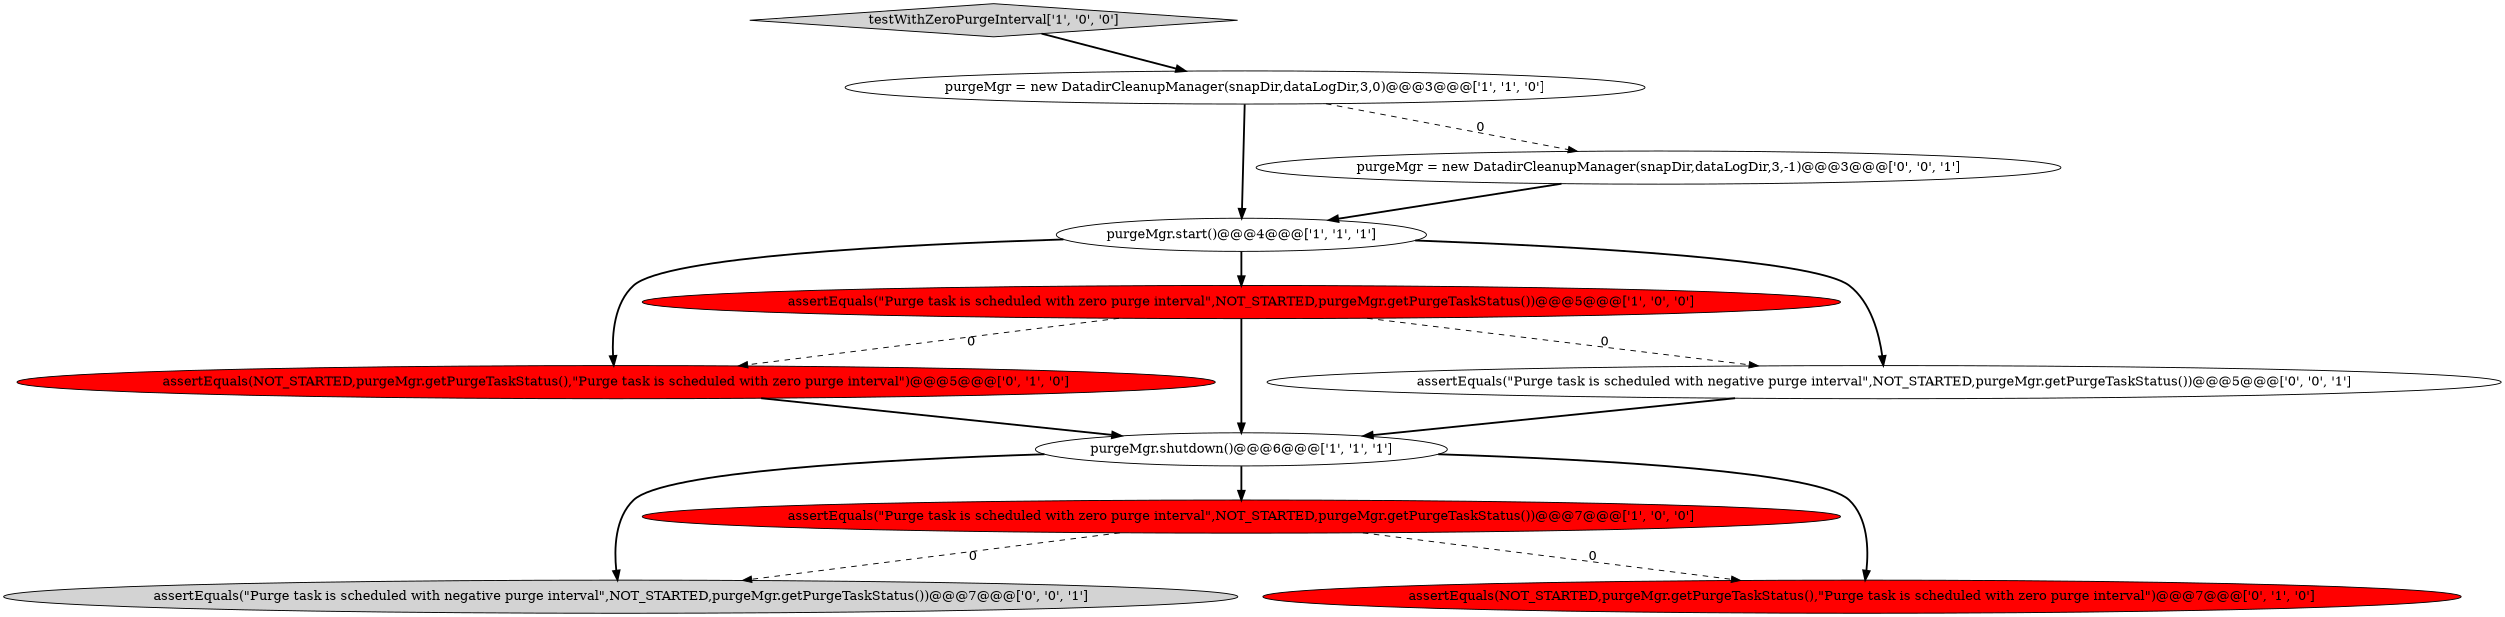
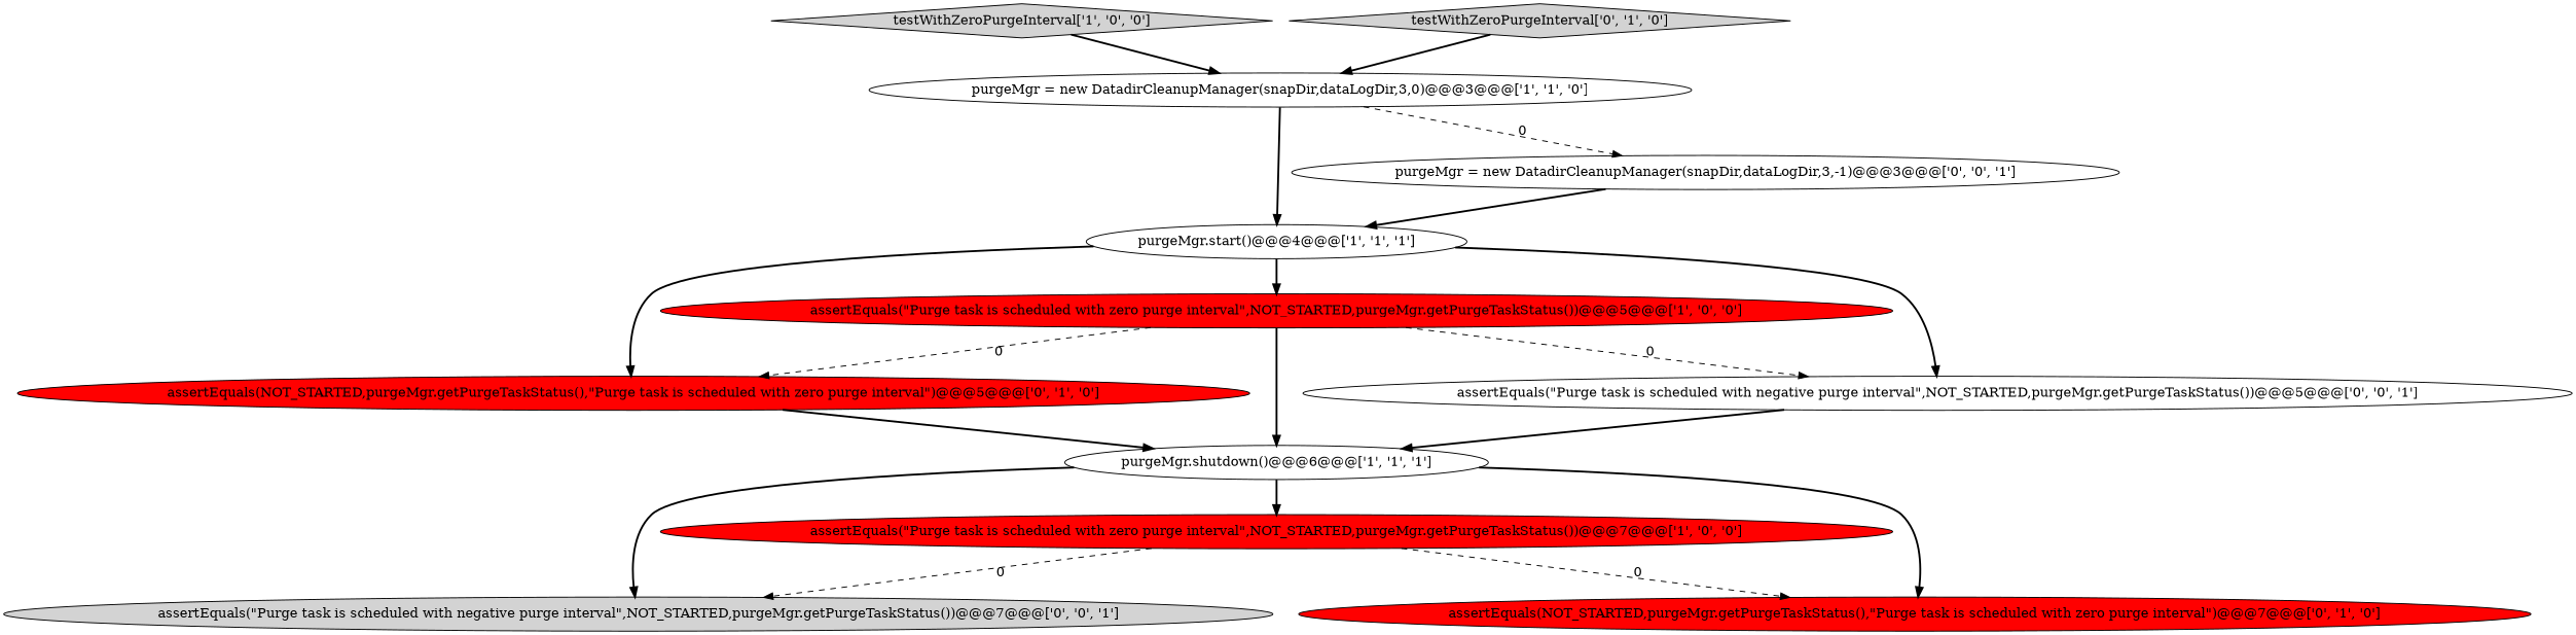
  digraph {
    node [fillcolor=white shape=ellipse style=filled]
    edge [style=bold]
    n1 [fillcolor=lightgray label="testWithZeroPurgeInterval['1', '0', '0']" shape=diamond]
    n2 [label="purgeMgr = new DatadirCleanupManager(snapDir,dataLogDir,3,0)@@@3@@@['1', '1', '0']"]
    n3 [label="purgeMgr.start()@@@4@@@['1', '1', '1']"]
    n4 [label="purgeMgr = new DatadirCleanupManager(snapDir,dataLogDir,3,-1)@@@3@@@['0', '0', '1']"]
    n5 [fillcolor=red label="assertEquals(NOT_STARTED,purgeMgr.getPurgeTaskStatus(),\"Purge task is scheduled with zero purge interval\")@@@5@@@['0', '1', '0']"]
    n6 [label="assertEquals(\"Purge task is scheduled with negative purge interval\",NOT_STARTED,purgeMgr.getPurgeTaskStatus())@@@5@@@['0', '0', '1']"]
    n7 [fillcolor=red label="assertEquals(\"Purge task is scheduled with zero purge interval\",NOT_STARTED,purgeMgr.getPurgeTaskStatus())@@@5@@@['1', '0', '0']"]
    n8 [label="purgeMgr.shutdown()@@@6@@@['1', '1', '1']"]
    n9 [fillcolor=lightgray label="assertEquals(\"Purge task is scheduled with negative purge interval\",NOT_STARTED,purgeMgr.getPurgeTaskStatus())@@@7@@@['0', '0', '1']"]
    n10 [fillcolor=red label="assertEquals(\"Purge task is scheduled with zero purge interval\",NOT_STARTED,purgeMgr.getPurgeTaskStatus())@@@7@@@['1', '0', '0']"]
    n11 [fillcolor=red label="assertEquals(NOT_STARTED,purgeMgr.getPurgeTaskStatus(),\"Purge task is scheduled with zero purge interval\")@@@7@@@['0', '1', '0']"]
+   n12 [fillcolor=lightgray label="testWithZeroPurgeInterval['0', '1', '0']" shape=diamond]
    n1 -> n2
    n2 -> n3
    n2 -> n4 [label=0 style=dashed]
    n3 -> n5
    n3 -> n6
    n3 -> n7
    n4 -> n3
    n5 -> n8
    n6 -> n8
    n7 -> n5 [label=0 style=dashed]
    n7 -> n6 [label=0 style=dashed]
    n7 -> n8
    n8 -> n9
    n8 -> n10
    n8 -> n11
    n10 -> n9 [label=0 style=dashed]
    n10 -> n11 [label=0 style=dashed]
+   n12 -> n2
  }
